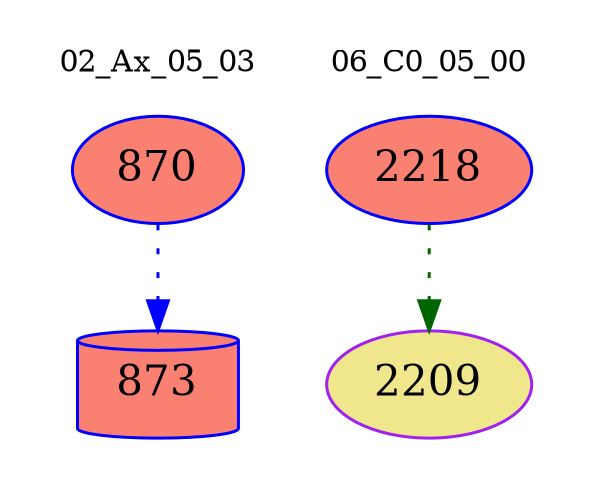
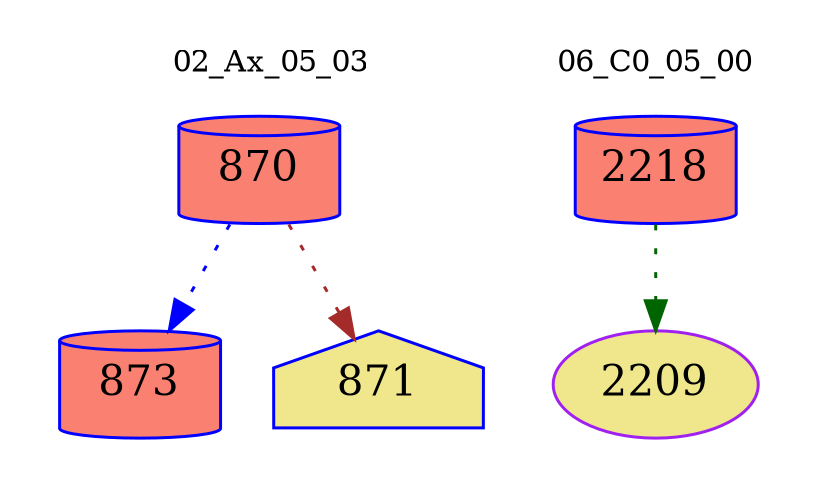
  digraph {
    node [color=blue fillcolor=salmon shape=ellipse style=filled]
    edge [style=dotted]
-   n1 [label=870]
+   n1 [label=870 shape=cylinder]
    n2 [label=873 shape=cylinder]
-   n4 [label=2218]
+   n3 [fillcolor=khaki label=871 shape=house]
+   n4 [label=2218 shape=cylinder]
    n5 [color=purple fillcolor=khaki label=2209]
    subgraph cluster_1 {
      color=white
      fontsize=10
      label="02_Ax_05_03"
      n1
      n2
+     n3
    }
    subgraph cluster_2 {
      color=white
      fontsize=10
      label="06_C0_05_00"
      n4
      n5
    }
    n1 -> n2 [color=blue]
+   n1 -> n3 [color=brown]
    n4 -> n5 [color=darkgreen]
  }
